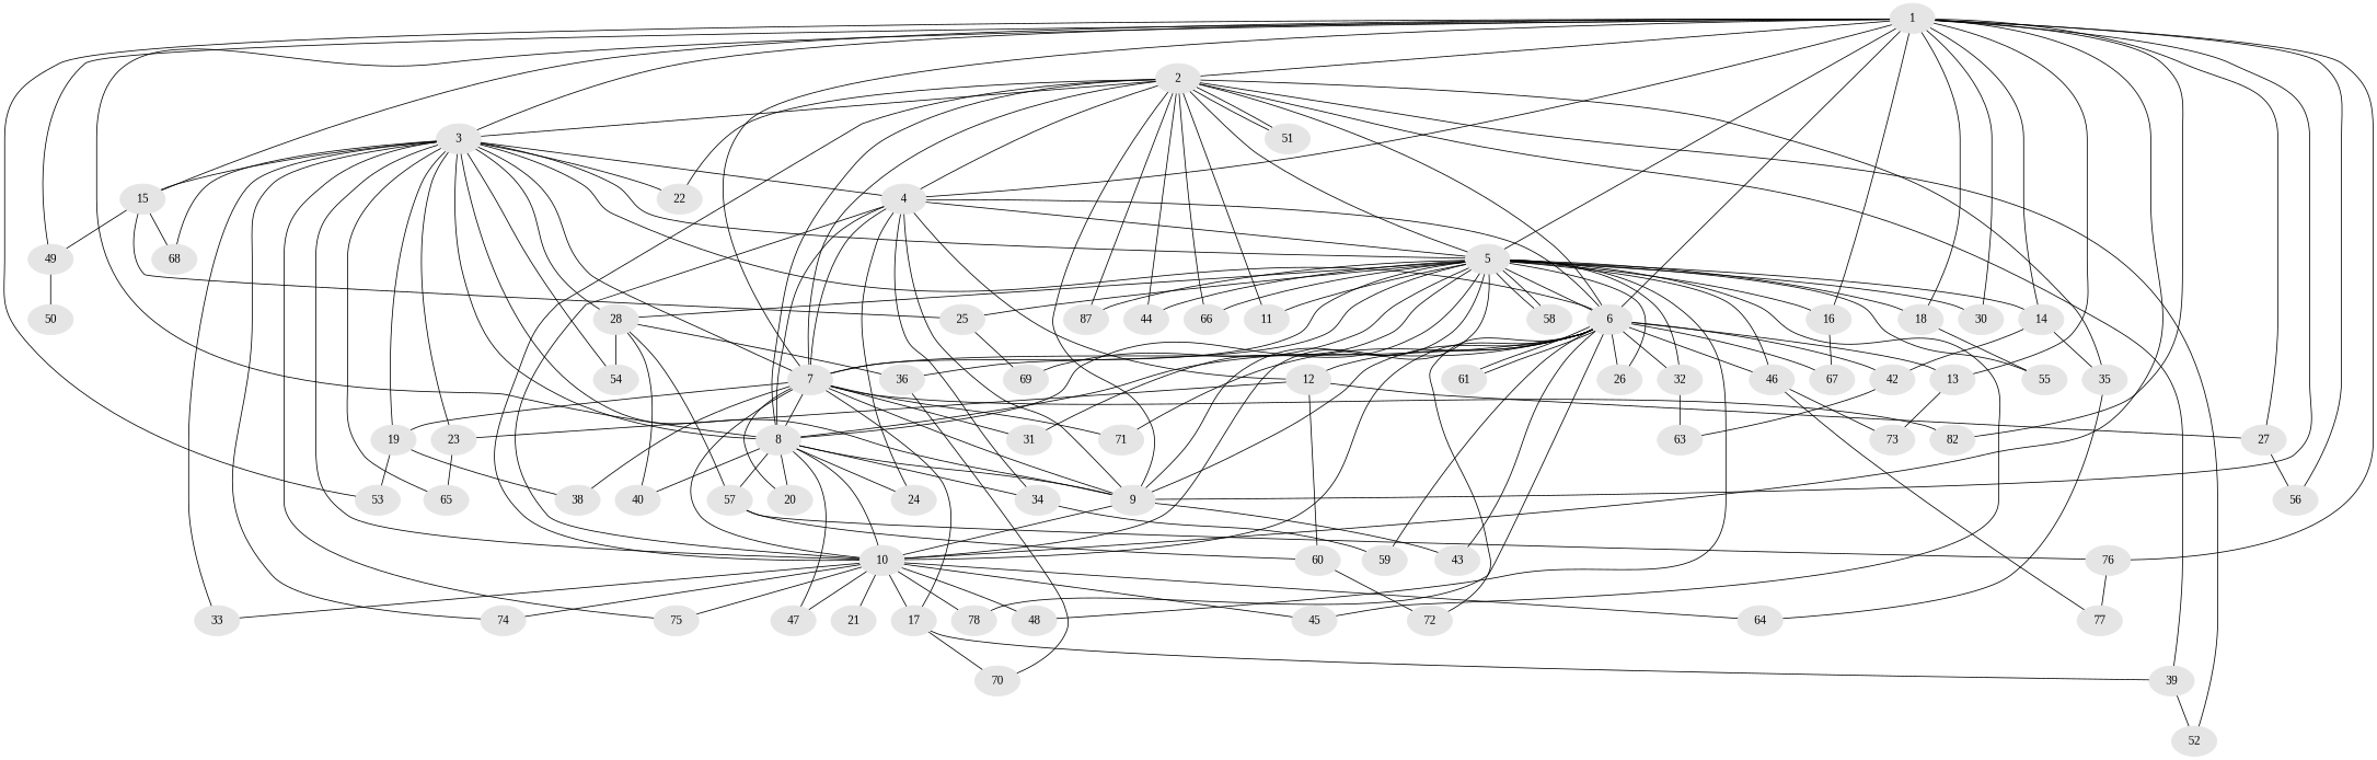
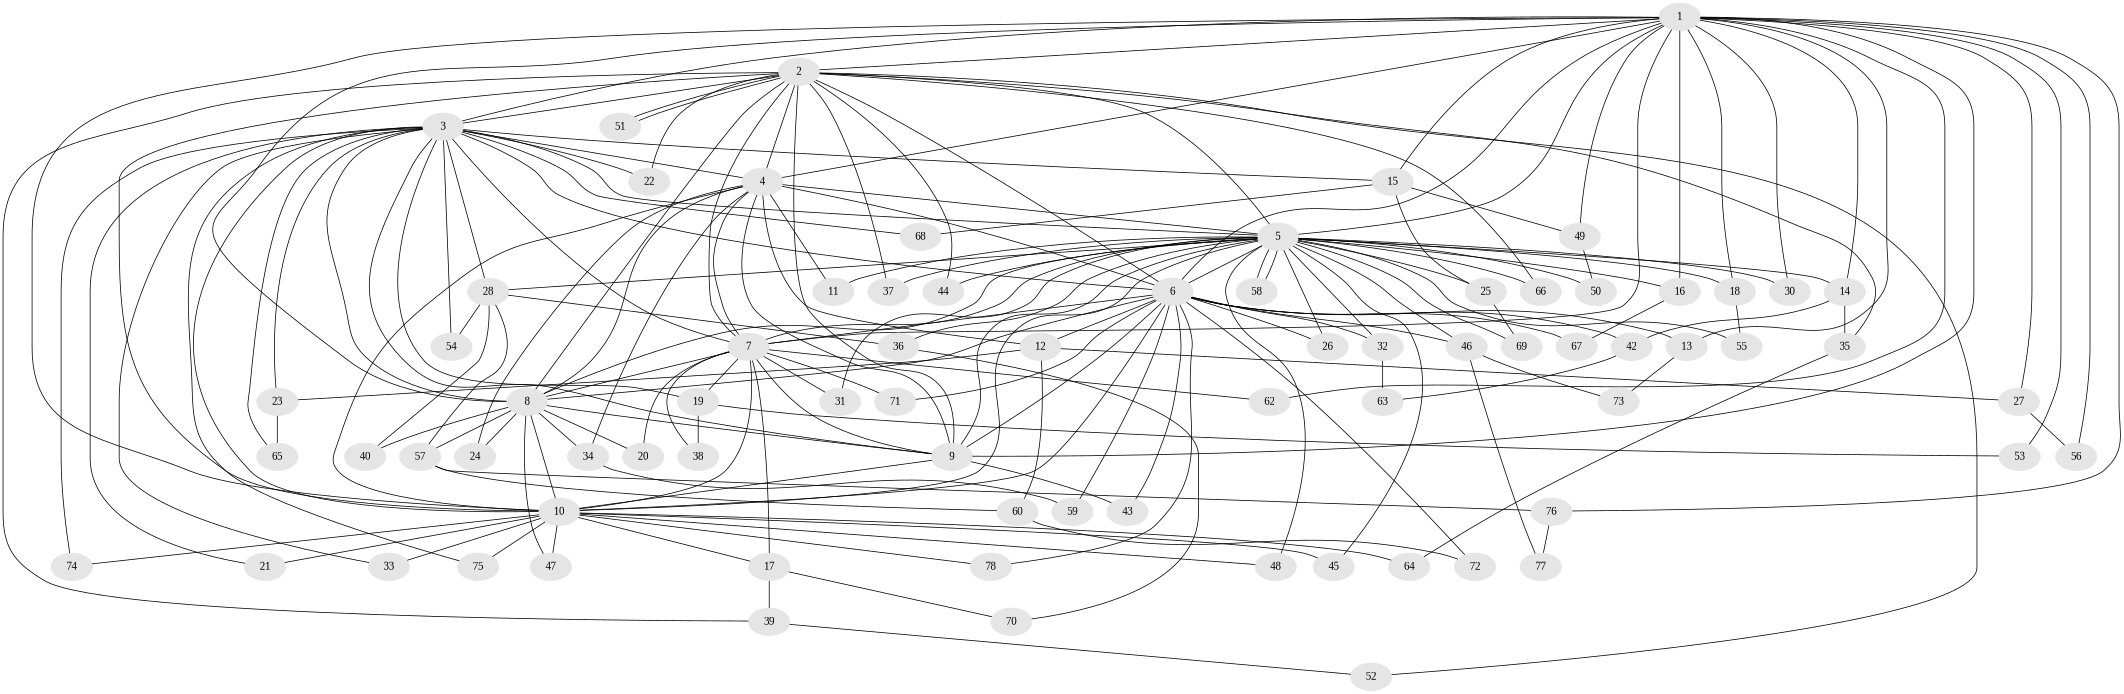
  graph {
    fontname="Liberation Serif"
    node [color=gray90 fontname="Liberation Serif" style=filled]
    edge [fontname="Liberation Serif"]
    1
    2
    3
    4
    5
    6
    7
    8
    9
    10
    13
    14
    15
    16
    18
    27
    30
    49
    53
    56
-   62 [label=82]
+   62
    76
    22
    35
-   37 [label=87]
+   37
    39
    44
    51
    52
    66
    19
    21
    23
    28
    33
    54
    65
    68
    74
    75
    11
    12
    24
    34
    25
    26
    31
    32
    36
    45
    46
    48
    50
    55
    58
    69
    42
    43
    59
-   61
    67
    71
    72
    78
    17
    20
    38
    40
    47
    57
    64
    73
    77
    60
    63
    70
    1 -- 2
    1 -- 3
    1 -- 4
    1 -- 5
    1 -- 6
    1 -- 7
    1 -- 8
    1 -- 9
    1 -- 10
    1 -- 13
    1 -- 14
    1 -- 15
    1 -- 16
    1 -- 18
    1 -- 27
    1 -- 30
    1 -- 49
    1 -- 53
    1 -- 56
    1 -- 62
    1 -- 76
    2 -- 3
    2 -- 4
    2 -- 5
    2 -- 6
    2 -- 7
    2 -- 8
    2 -- 9
    2 -- 10
    2 -- 22
    2 -- 35
    2 -- 37
    2 -- 39
    2 -- 44
    2 -- 51
    2 -- 51
    2 -- 52
    2 -- 66
    3 -- 4
    3 -- 5
    3 -- 6
    3 -- 7
    3 -- 8
    3 -- 9
    3 -- 10
    3 -- 15
    3 -- 22
    3 -- 19
+   3 -- 21
    3 -- 23
    3 -- 28
    3 -- 33
    3 -- 54
    3 -- 65
    3 -- 68
    3 -- 74
    3 -- 75
    4 -- 5
    4 -- 6
    4 -- 7
    4 -- 8
    4 -- 9
    4 -- 10
-   2 -- 11
+   4 -- 11
    4 -- 12
    4 -- 24
    4 -- 34
    5 -- 6
    5 -- 7
    5 -- 8
    5 -- 9
    5 -- 10
    5 -- 14
    5 -- 16
    5 -- 18
    5 -- 30
    5 -- 37
    5 -- 44
    5 -- 66
    5 -- 28
    5 -- 11
    5 -- 25
    5 -- 26
    5 -- 31
    5 -- 32
    5 -- 36
    5 -- 45
    5 -- 46
    5 -- 48
+   5 -- 50
    5 -- 55
    5 -- 58
    5 -- 58
    5 -- 69
    6 -- 7
    6 -- 8
    6 -- 9
    6 -- 10
    6 -- 13
    6 -- 12
    6 -- 26
    6 -- 32
    6 -- 46
    6 -- 42
    6 -- 43
    6 -- 59
-   6 -- 61
-   6 -- 61
    6 -- 67
    6 -- 71
    6 -- 72
    6 -- 78
    7 -- 8
    7 -- 9
    7 -- 10
    7 -- 62
    7 -- 19
    7 -- 31
    7 -- 71
    7 -- 17
    7 -- 20
    7 -- 38
    8 -- 9
    8 -- 10
    8 -- 24
    8 -- 34
    8 -- 20
    8 -- 40
    8 -- 47
    8 -- 57
    9 -- 10
    9 -- 43
    10 -- 21
    10 -- 33
    10 -- 74
    10 -- 75
    10 -- 45
    10 -- 48
    10 -- 78
    10 -- 17
    10 -- 47
    10 -- 64
    13 -- 73
    14 -- 35
    14 -- 42
    15 -- 49
    15 -- 68
    15 -- 25
    16 -- 67
    18 -- 55
    27 -- 56
    49 -- 50
    76 -- 77
    35 -- 64
    39 -- 52
    19 -- 53
    19 -- 38
    23 -- 65
    28 -- 54
    28 -- 36
    28 -- 40
    28 -- 57
    12 -- 27
    12 -- 23
    12 -- 60
    34 -- 59
    25 -- 69
    32 -- 63
    36 -- 70
    46 -- 73
    46 -- 77
    42 -- 63
    17 -- 39
    17 -- 70
    57 -- 76
    57 -- 60
    60 -- 72
  }
